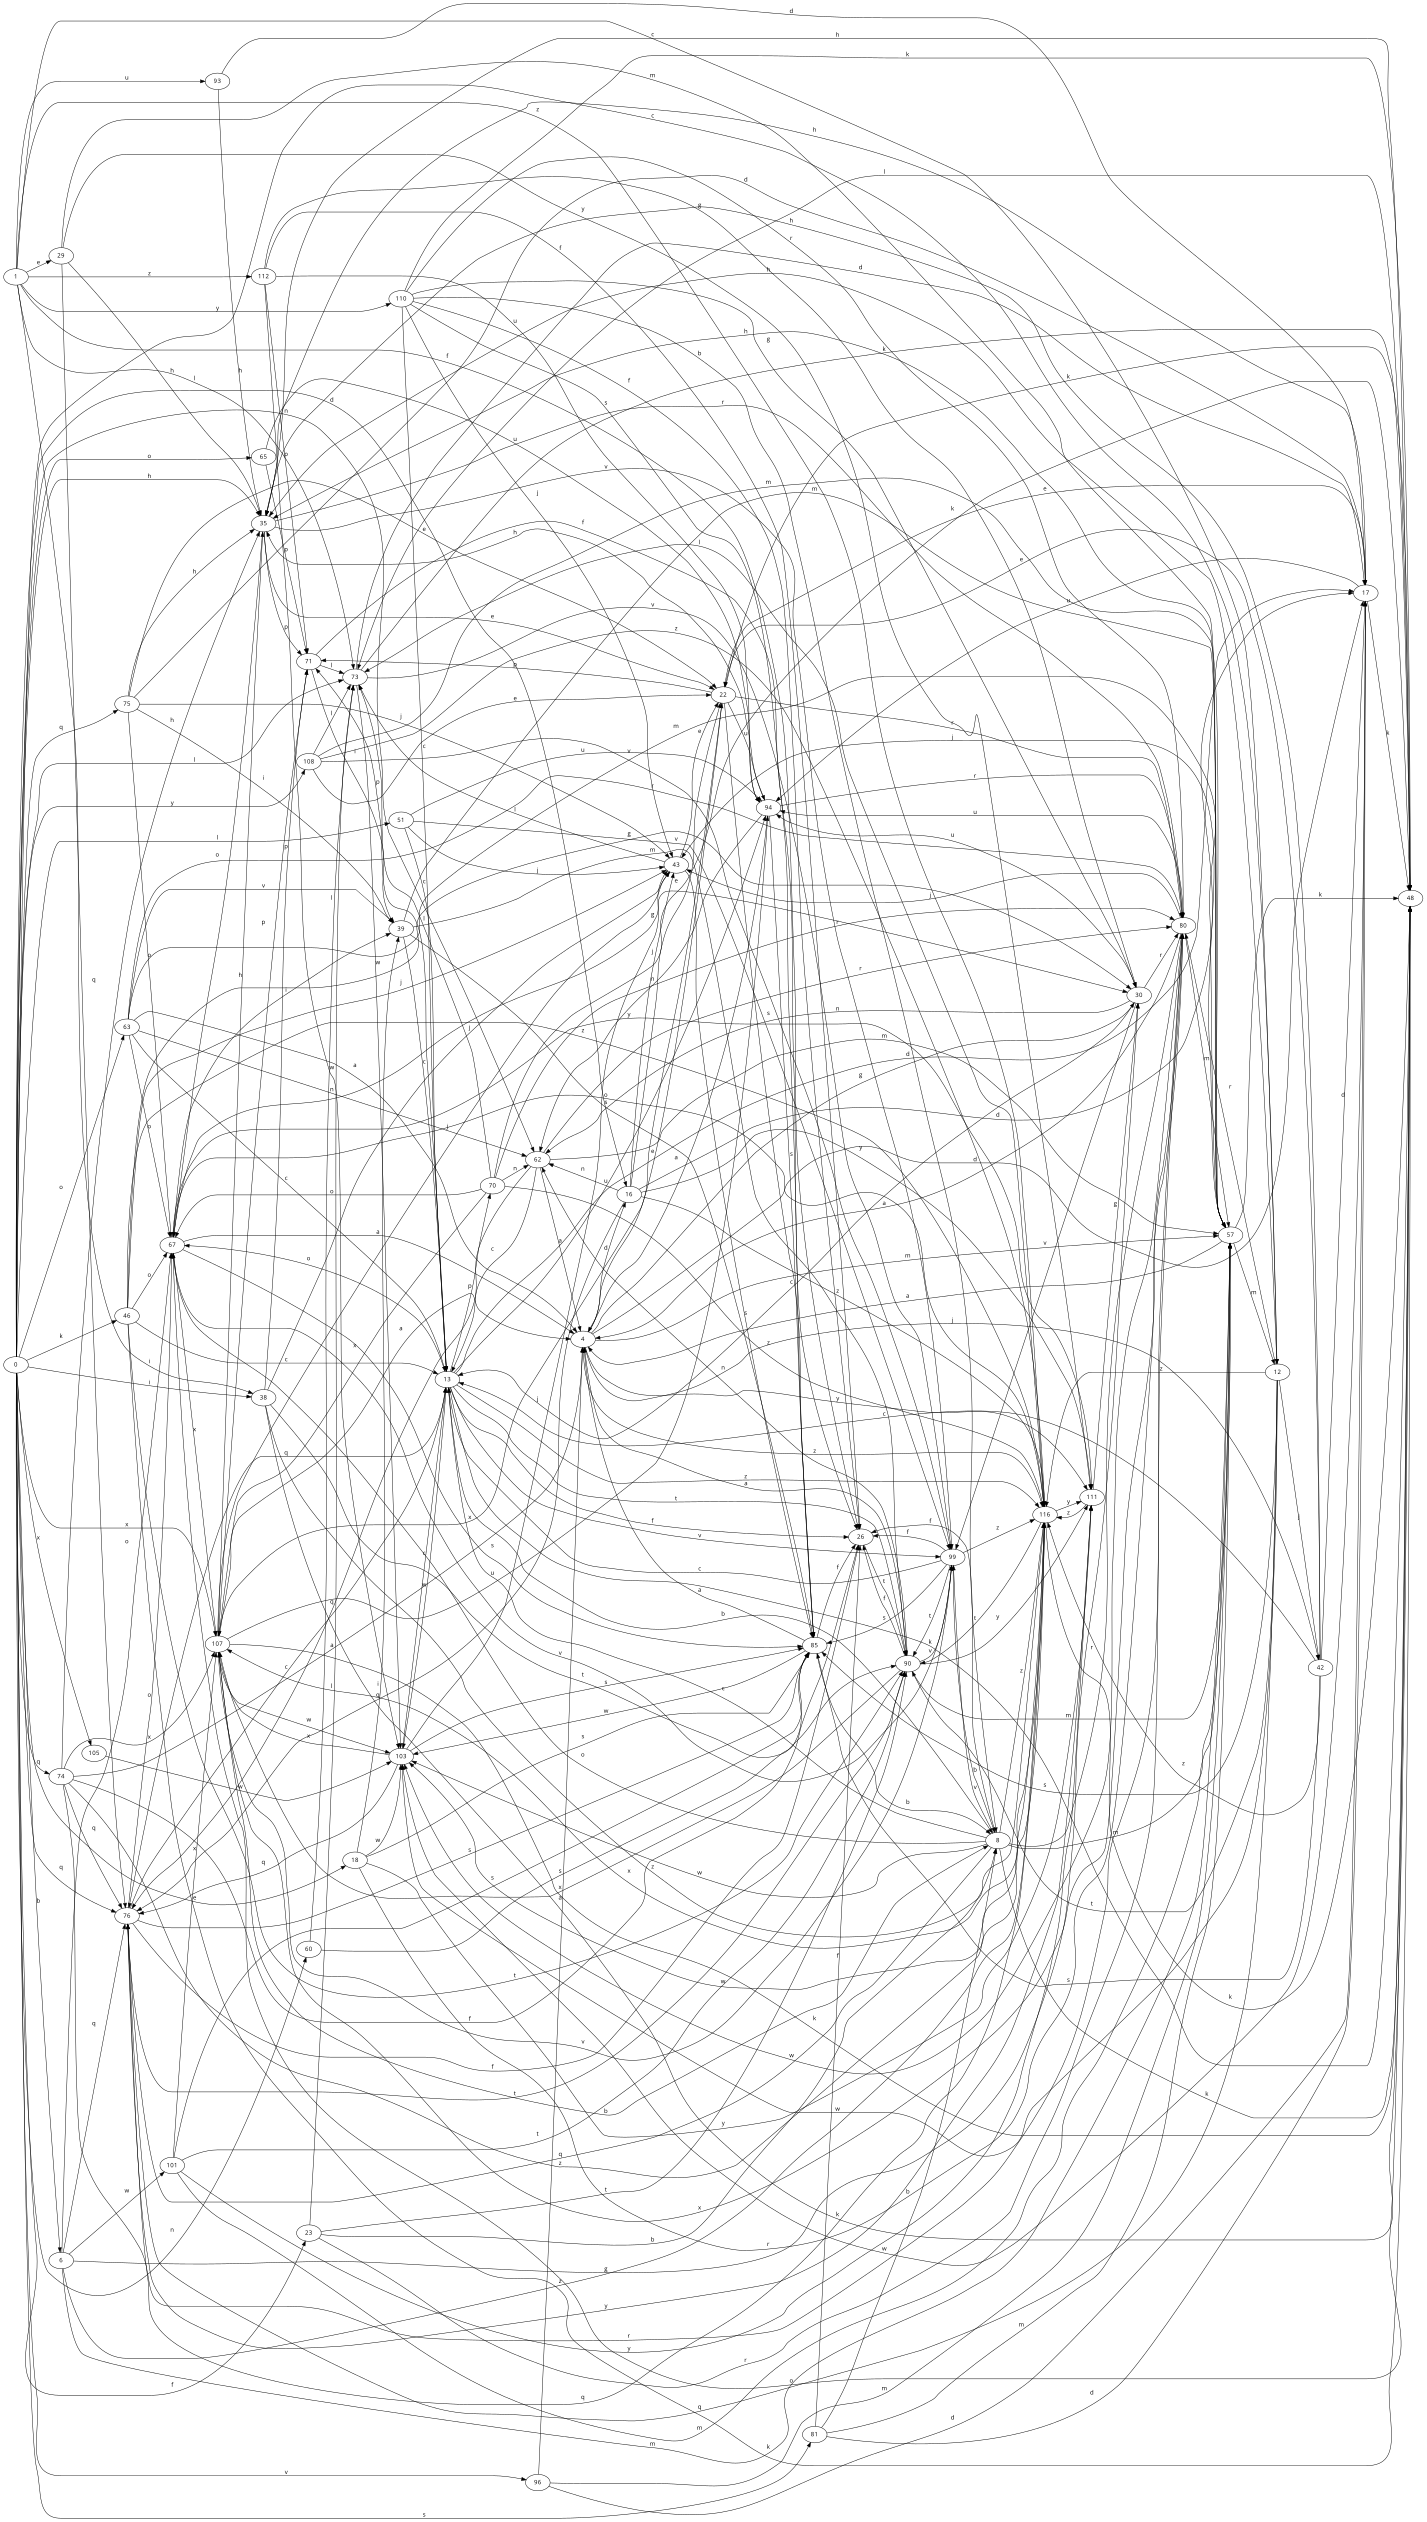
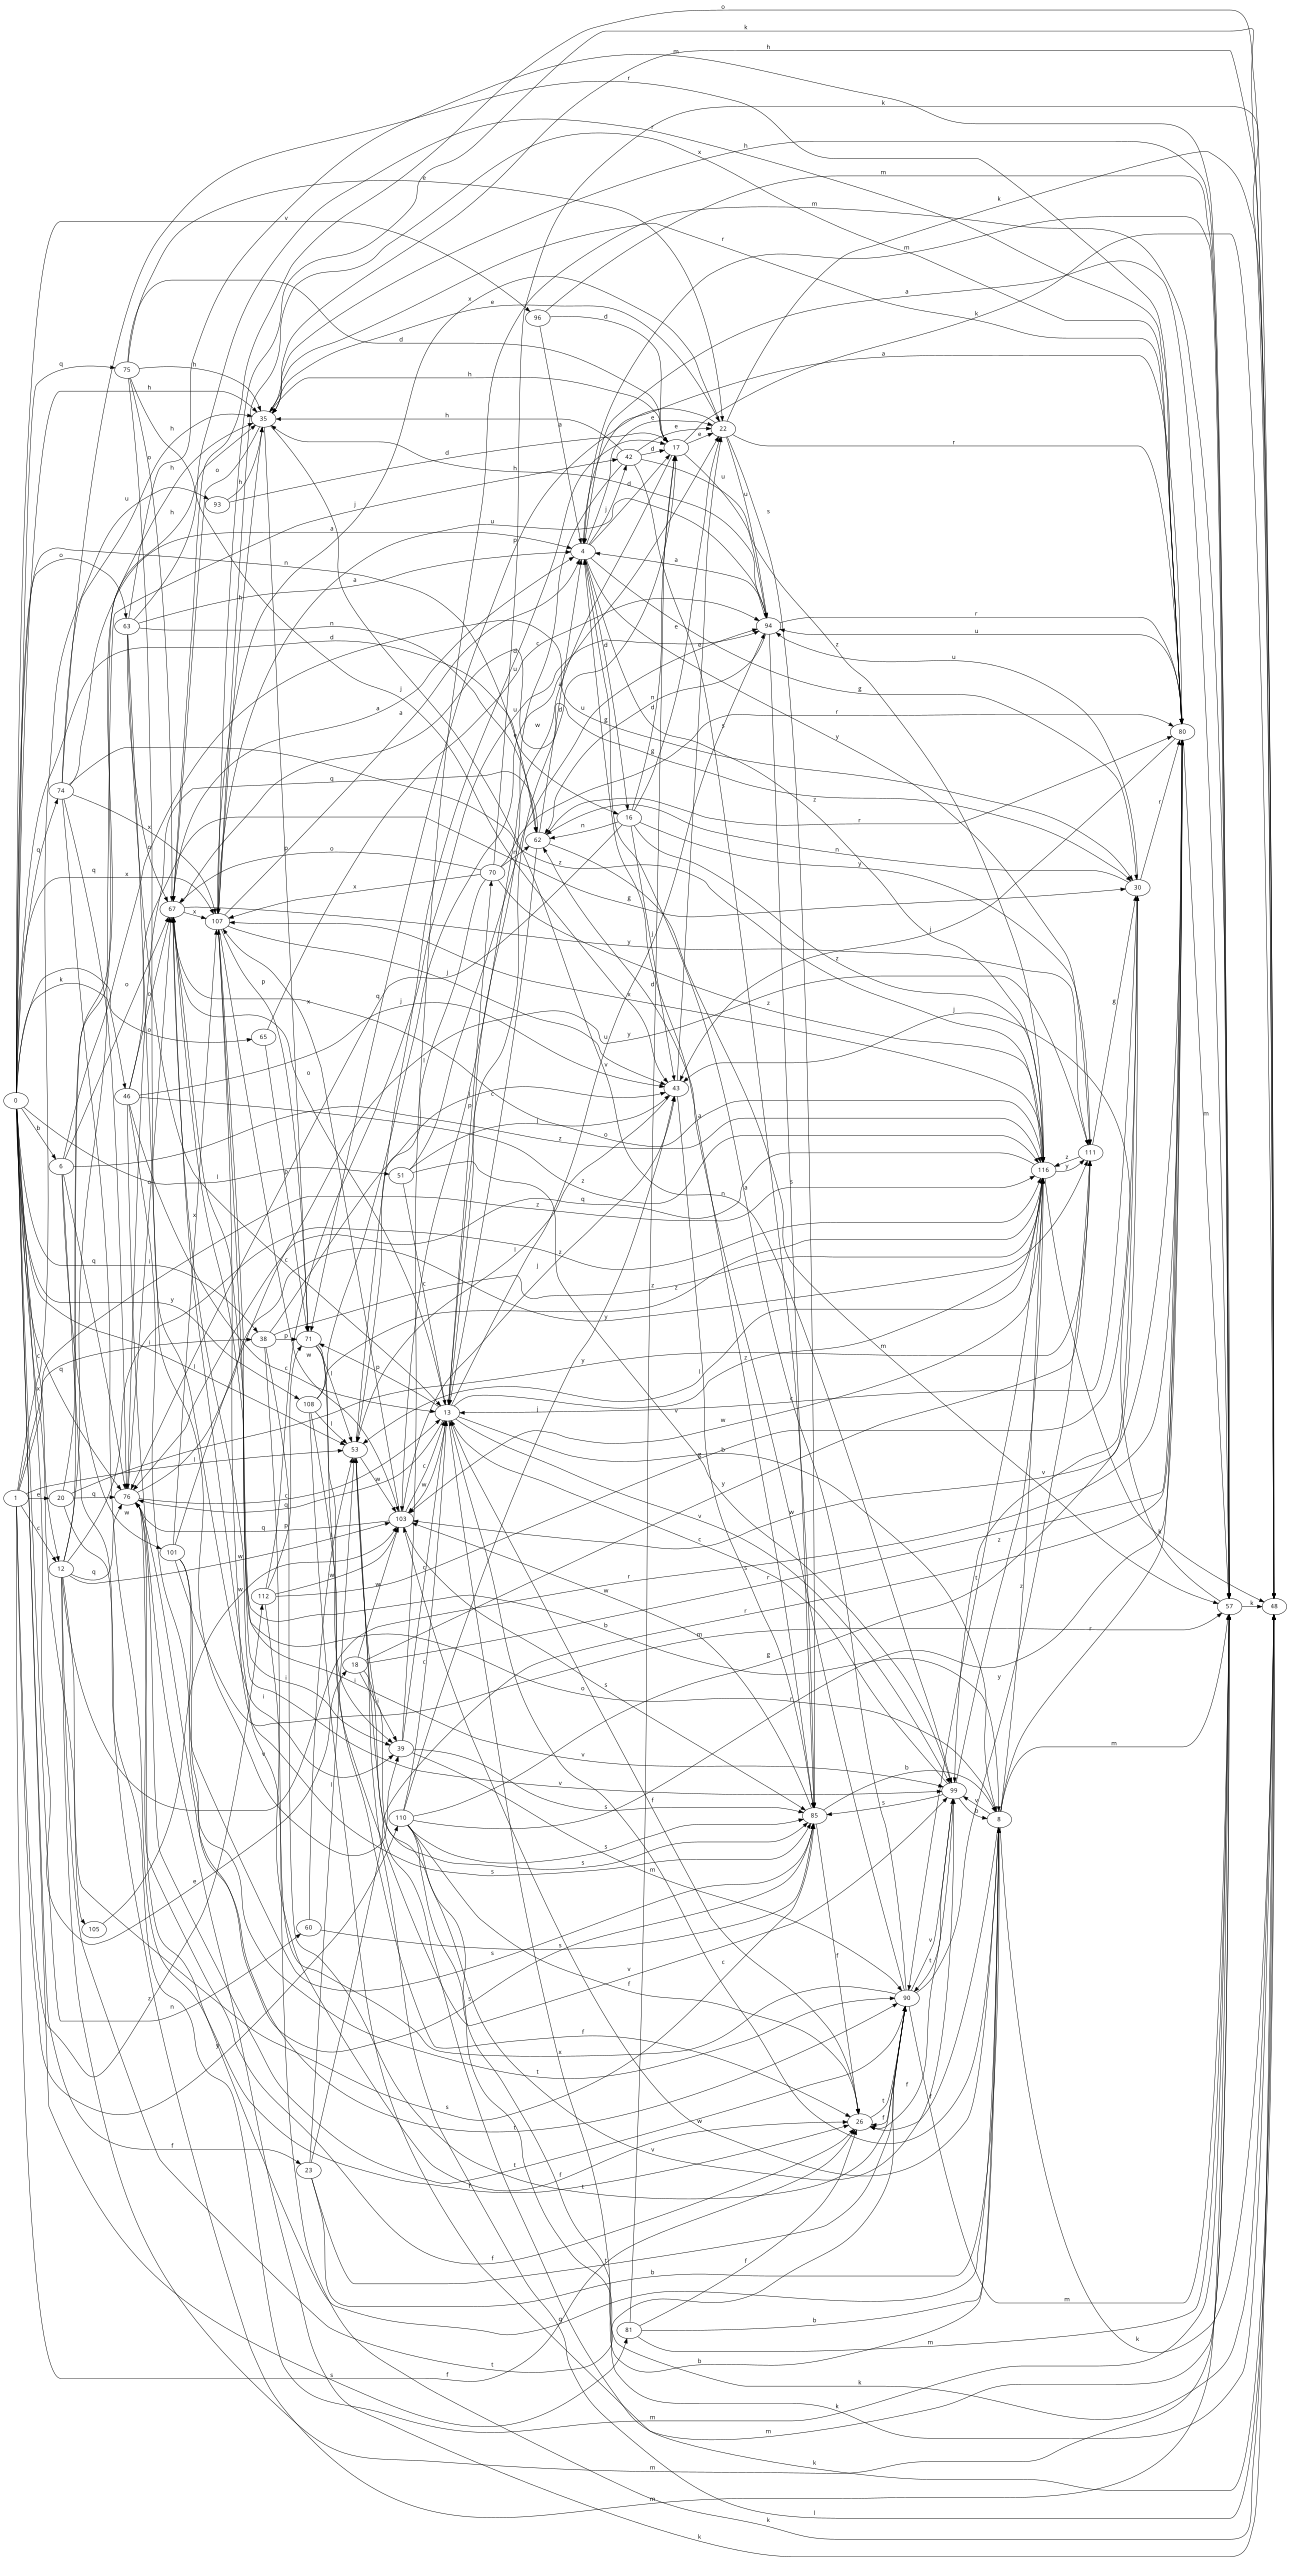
  strict digraph {
    fontname="Open Sans"
    rankdir=LR
    node [fontname="Open Sans"]
    edge [fontname="Open Sans"]
    0
    6
    12
    16
    18
    23
    35
    38
    46
    51
-   53 [label=73]
+   53
    60
    62
    63
    65
    74
    75
    76
    81
    96
    105
    107
    108
    116
    30
    57
    67
    101
    42
    80
    103
    85
    90
    17
    22
    111
    43
    39
    8
    99
    71
    48
    13
    94
    4
    26
    1
-   20 [label=29]
+   20
    93
    110
    112
    70
    0 -> 6 [label=b]
    0 -> 12 [label=c]
    0 -> 16 [label=d]
    0 -> 18 [label=e]
    0 -> 23 [label=f]
    0 -> 35 [label=h]
    0 -> 38 [label=i]
    0 -> 46 [label=k]
    0 -> 51 [label=l]
    0 -> 53 [label=l]
    0 -> 60 [label=n]
    0 -> 62 [label=n]
    0 -> 63 [label=o]
    0 -> 65 [label=o]
    0 -> 74 [label=q]
    0 -> 75 [label=q]
    0 -> 76 [label=q]
    0 -> 81 [label=s]
    0 -> 96 [label=v]
    0 -> 105 [label=x]
    0 -> 107 [label=x]
    0 -> 108 [label=y]
    6 -> 76 [label=q]
    6 -> 116 [label=z]
    6 -> 30 [label=g]
    6 -> 57 [label=m]
    6 -> 67 [label=o]
    6 -> 101 [label=w]
    12 -> 35 [label=h]
    12 -> 76 [label=q]
    12 -> 116 [label=z]
-   57 -> 12 [label=m]
+   12 -> 57 [label=m]
    12 -> 42 [label=j]
    12 -> 80 [label=r]
    12 -> 103 [label=w]
    12 -> 85 [label=s]
    12 -> 90 [label=t]
    16 -> 62 [label=n]
    16 -> 76 [label=q]
    16 -> 116 [label=z]
    16 -> 17 [label=d]
    16 -> 22 [label=e]
    16 -> 111 [label=y]
    16 -> 43 [label=j]
    18 -> 80 [label=r]
    18 -> 103 [label=w]
    18 -> 85 [label=s]
    18 -> 111 [label=y]
    18 -> 39 [label=i]
    23 -> 53 [label=l]
    23 -> 80 [label=r]
    23 -> 90 [label=t]
    23 -> 8 [label=b]
    35 -> 67 [label=o]
    35 -> 80 [label=r]
    35 -> 22 [label=e]
    35 -> 99 [label=v]
    35 -> 71 [label=p]
    38 -> 116 [label=z]
    38 -> 90 [label=t]
    38 -> 43 [label=j]
    38 -> 71 [label=p]
    38 -> 48 [label=k]
    46 -> 116 [label=z]
    46 -> 30 [label=g]
    46 -> 67 [label=o]
    46 -> 90 [label=t]
    46 -> 43 [label=j]
    46 -> 48 [label=k]
    46 -> 13 [label=c]
    51 -> 43 [label=j]
    51 -> 99 [label=v]
    51 -> 13 [label=c]
    51 -> 94 [label=u]
    53 -> 103 [label=w]
    53 -> 17 [label=d]
    53 -> 99 [label=v]
    53 -> 48 [label=k]
    60 -> 53 [label=l]
    60 -> 85 [label=s]
    62 -> 76 [label=q]
    62 -> 57 [label=m]
    62 -> 80 [label=r]
    62 -> 13 [label=c]
    62 -> 4 [label=a]
    63 -> 62 [label=n]
    63 -> 57 [label=m]
    63 -> 67 [label=o]
    63 -> 80 [label=r]
    63 -> 39 [label=v]
    63 -> 13 [label=c]
    63 -> 4 [label=a]
    65 -> 71 [label=p]
    65 -> 94 [label=u]
    74 -> 35 [label=h]
    74 -> 76 [label=q]
    74 -> 107 [label=x]
    74 -> 116 [label=z]
    74 -> 80 [label=r]
    74 -> 4 [label=a]
    74 -> 26 [label=f]
    75 -> 35 [label=h]
    75 -> 67 [label=o]
    75 -> 17 [label=d]
    75 -> 22 [label=e]
    75 -> 43 [label=j]
    75 -> 39 [label=i]
    76 -> 67 [label=o]
    76 -> 85 [label=s]
    76 -> 90 [label=t]
    76 -> 111 [label=y]
    76 -> 13 [label=c]
    76 -> 26 [label=f]
    81 -> 57 [label=m]
    81 -> 17 [label=d]
    81 -> 8 [label=b]
    81 -> 26 [label=f]
    96 -> 57 [label=m]
    96 -> 17 [label=d]
    96 -> 4 [label=a]
    105 -> 103 [label=w]
    107 -> 35 [label=h]
    107 -> 103 [label=w]
    107 -> 43 [label=j]
    107 -> 8 [label=b]
    107 -> 99 [label=v]
    107 -> 71 [label=p]
    107 -> 48 [label=k]
    107 -> 94 [label=u]
    107 -> 4 [label=a]
    108 -> 53 [label=l]
    108 -> 116 [label=z]
    108 -> 57 [label=m]
    108 -> 22 [label=e]
    108 -> 99 [label=v]
    116 -> 53 [label=l]
    116 -> 76 [label=q]
    116 -> 107 [label=x]
    116 -> 67 [label=o]
    116 -> 103 [label=w]
    116 -> 90 [label=t]
    116 -> 111 [label=y]
    116 -> 48 [label=k]
    30 -> 62 [label=n]
    30 -> 80 [label=r]
    30 -> 99 [label=v]
    30 -> 13 [label=c]
    30 -> 94 [label=u]
    57 -> 35 [label=h]
    57 -> 43 [label=j]
    57 -> 48 [label=k]
    57 -> 4 [label=a]
    67 -> 107 [label=x]
    67 -> 30 [label=g]
    67 -> 85 [label=s]
    67 -> 111 [label=y]
    67 -> 39 [label=i]
    67 -> 99 [label=v]
    67 -> 4 [label=a]
    101 -> 107 [label=x]
    101 -> 57 [label=m]
    101 -> 85 [label=s]
    101 -> 90 [label=t]
    101 -> 111 [label=y]
    42 -> 35 [label=h]
    42 -> 116 [label=z]
    42 -> 85 [label=s]
    42 -> 17 [label=d]
    42 -> 22 [label=e]
    42 -> 13 [label=c]
    80 -> 107 [label=x]
    80 -> 57 [label=m]
    80 -> 103 [label=w]
    80 -> 43 [label=j]
    80 -> 94 [label=u]
    80 -> 4 [label=a]
    103 -> 76 [label=q]
    103 -> 107 [label=x]
    103 -> 85 [label=s]
    103 -> 43 [label=j]
    103 -> 13 [label=c]
    85 -> 103 [label=w]
    85 -> 8 [label=b]
    85 -> 4 [label=a]
    85 -> 26 [label=f]
    90 -> 62 [label=n]
    90 -> 107 [label=x]
    90 -> 57 [label=m]
    90 -> 111 [label=y]
    90 -> 99 [label=v]
    90 -> 4 [label=a]
    90 -> 26 [label=f]
    17 -> 35 [label=h]
    17 -> 103 [label=w]
    17 -> 22 [label=e]
    17 -> 48 [label=k]
    17 -> 94 [label=u]
    22 -> 107 [label=x]
    22 -> 80 [label=r]
    22 -> 85 [label=s]
    22 -> 71 [label=p]
    22 -> 48 [label=k]
    22 -> 94 [label=u]
    111 -> 116 [label=z]
    111 -> 30 [label=g]
    43 -> 53 [label=l]
    43 -> 85 [label=s]
    43 -> 22 [label=e]
    39 -> 57 [label=m]
    39 -> 85 [label=s]
    39 -> 90 [label=m]
    39 -> 13 [label=c]
    8 -> 76 [label=q]
    8 -> 116 [label=z]
    8 -> 57 [label=m]
    8 -> 67 [label=o]
    8 -> 80 [label=r]
    8 -> 103 [label=w]
    8 -> 99 [label=v]
    8 -> 48 [label=k]
    8 -> 13 [label=c]
    8 -> 26 [label=f]
    99 -> 116 [label=z]
    99 -> 85 [label=s]
    99 -> 90 [label=t]
    99 -> 8 [label=b]
    99 -> 13 [label=c]
    99 -> 26 [label=f]
    71 -> 53 [label=l]
    71 -> 39 [label=i]
    71 -> 26 [label=f]
    48 -> 35 [label=h]
    48 -> 53 [label=l]
    48 -> 67 [label=o]
    13 -> 76 [label=q]
    13 -> 116 [label=z]
    13 -> 67 [label=o]
    13 -> 103 [label=w]
-   13 -> 90 [label=t]
    13 -> 17 [label=d]
    13 -> 8 [label=b]
    13 -> 99 [label=v]
    13 -> 71 [label=p]
    13 -> 48 [label=k]
    13 -> 94 [label=u]
    13 -> 26 [label=f]
    13 -> 70 [label=p]
    94 -> 35 [label=h]
    94 -> 62 [label=n]
    94 -> 80 [label=r]
    94 -> 85 [label=s]
    94 -> 4 [label=a]
    4 -> 16 [label=d]
    4 -> 116 [label=z]
    4 -> 30 [label=g]
    4 -> 57 [label=m]
    4 -> 42 [label=j]
    4 -> 17 [label=d]
    4 -> 22 [label=e]
    4 -> 111 [label=y]
    26 -> 90 [label=t]
    1 -> 12 [label=c]
    1 -> 38 [label=i]
    1 -> 53 [label=l]
    1 -> 116 [label=z]
    1 -> 26 [label=f]
    1 -> 20 [label=e]
    1 -> 93 [label=u]
    1 -> 110 [label=y]
    1 -> 112 [label=z]
    20 -> 35 [label=h]
    20 -> 76 [label=q]
    20 -> 57 [label=m]
    20 -> 111 [label=y]
    93 -> 35 [label=h]
    93 -> 17 [label=d]
    110 -> 30 [label=g]
    110 -> 80 [label=r]
    110 -> 85 [label=s]
    110 -> 43 [label=j]
    110 -> 8 [label=b]
    110 -> 48 [label=k]
    110 -> 13 [label=c]
    110 -> 26 [label=f]
    112 -> 30 [label=g]
    112 -> 103 [label=w]
    112 -> 71 [label=p]
    112 -> 94 [label=u]
    112 -> 26 [label=f]
    70 -> 53 [label=l]
    70 -> 62 [label=n]
    70 -> 107 [label=x]
    70 -> 116 [label=z]
    70 -> 67 [label=o]
    70 -> 80 [label=r]
    70 -> 48 [label=k]
  }
